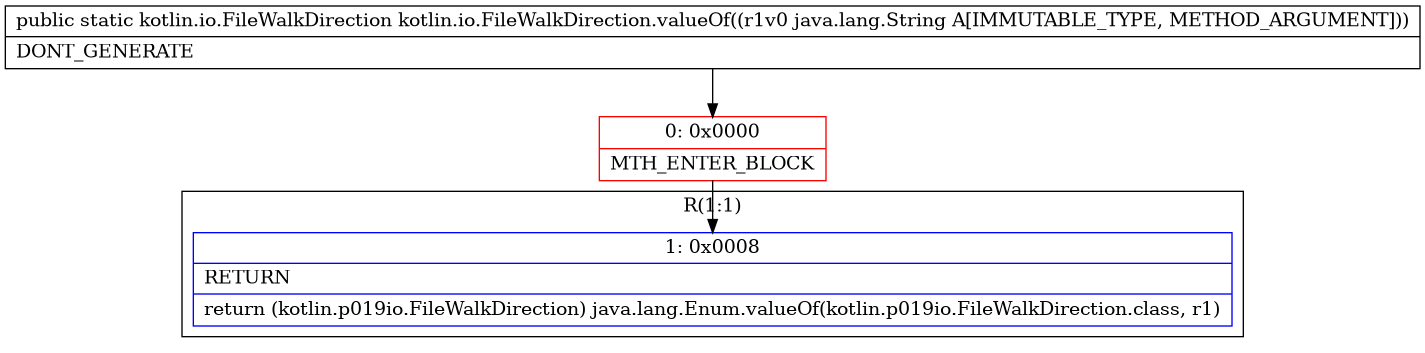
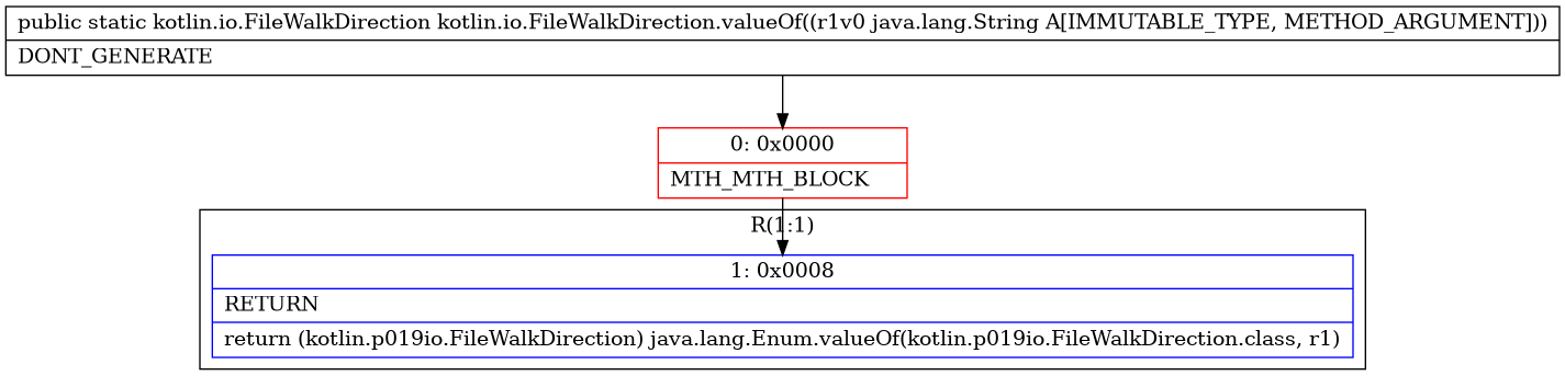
  digraph {
    node [shape=record]
    n1 [color=blue label="{1\:\ 0x0008|RETURN\l|return (kotlin.p019io.FileWalkDirection) java.lang.Enum.valueOf(kotlin.p019io.FileWalkDirection.class, r1)\l}"]
-   n2 [color=red label="{0\:\ 0x0000|MTH_ENTER_BLOCK\l}"]
+   n2 [color=red label="{0\:\ 0x0000|MTH_MTH_BLOCK\l}"]
    n3 [label="{public static kotlin.io.FileWalkDirection kotlin.io.FileWalkDirection.valueOf((r1v0 java.lang.String A[IMMUTABLE_TYPE, METHOD_ARGUMENT]))  | DONT_GENERATE\l}"]
    subgraph cluster_1 {
      label="R(1:1)"
      n1
    }
    n2 -> n1
    n3 -> n2
  }
